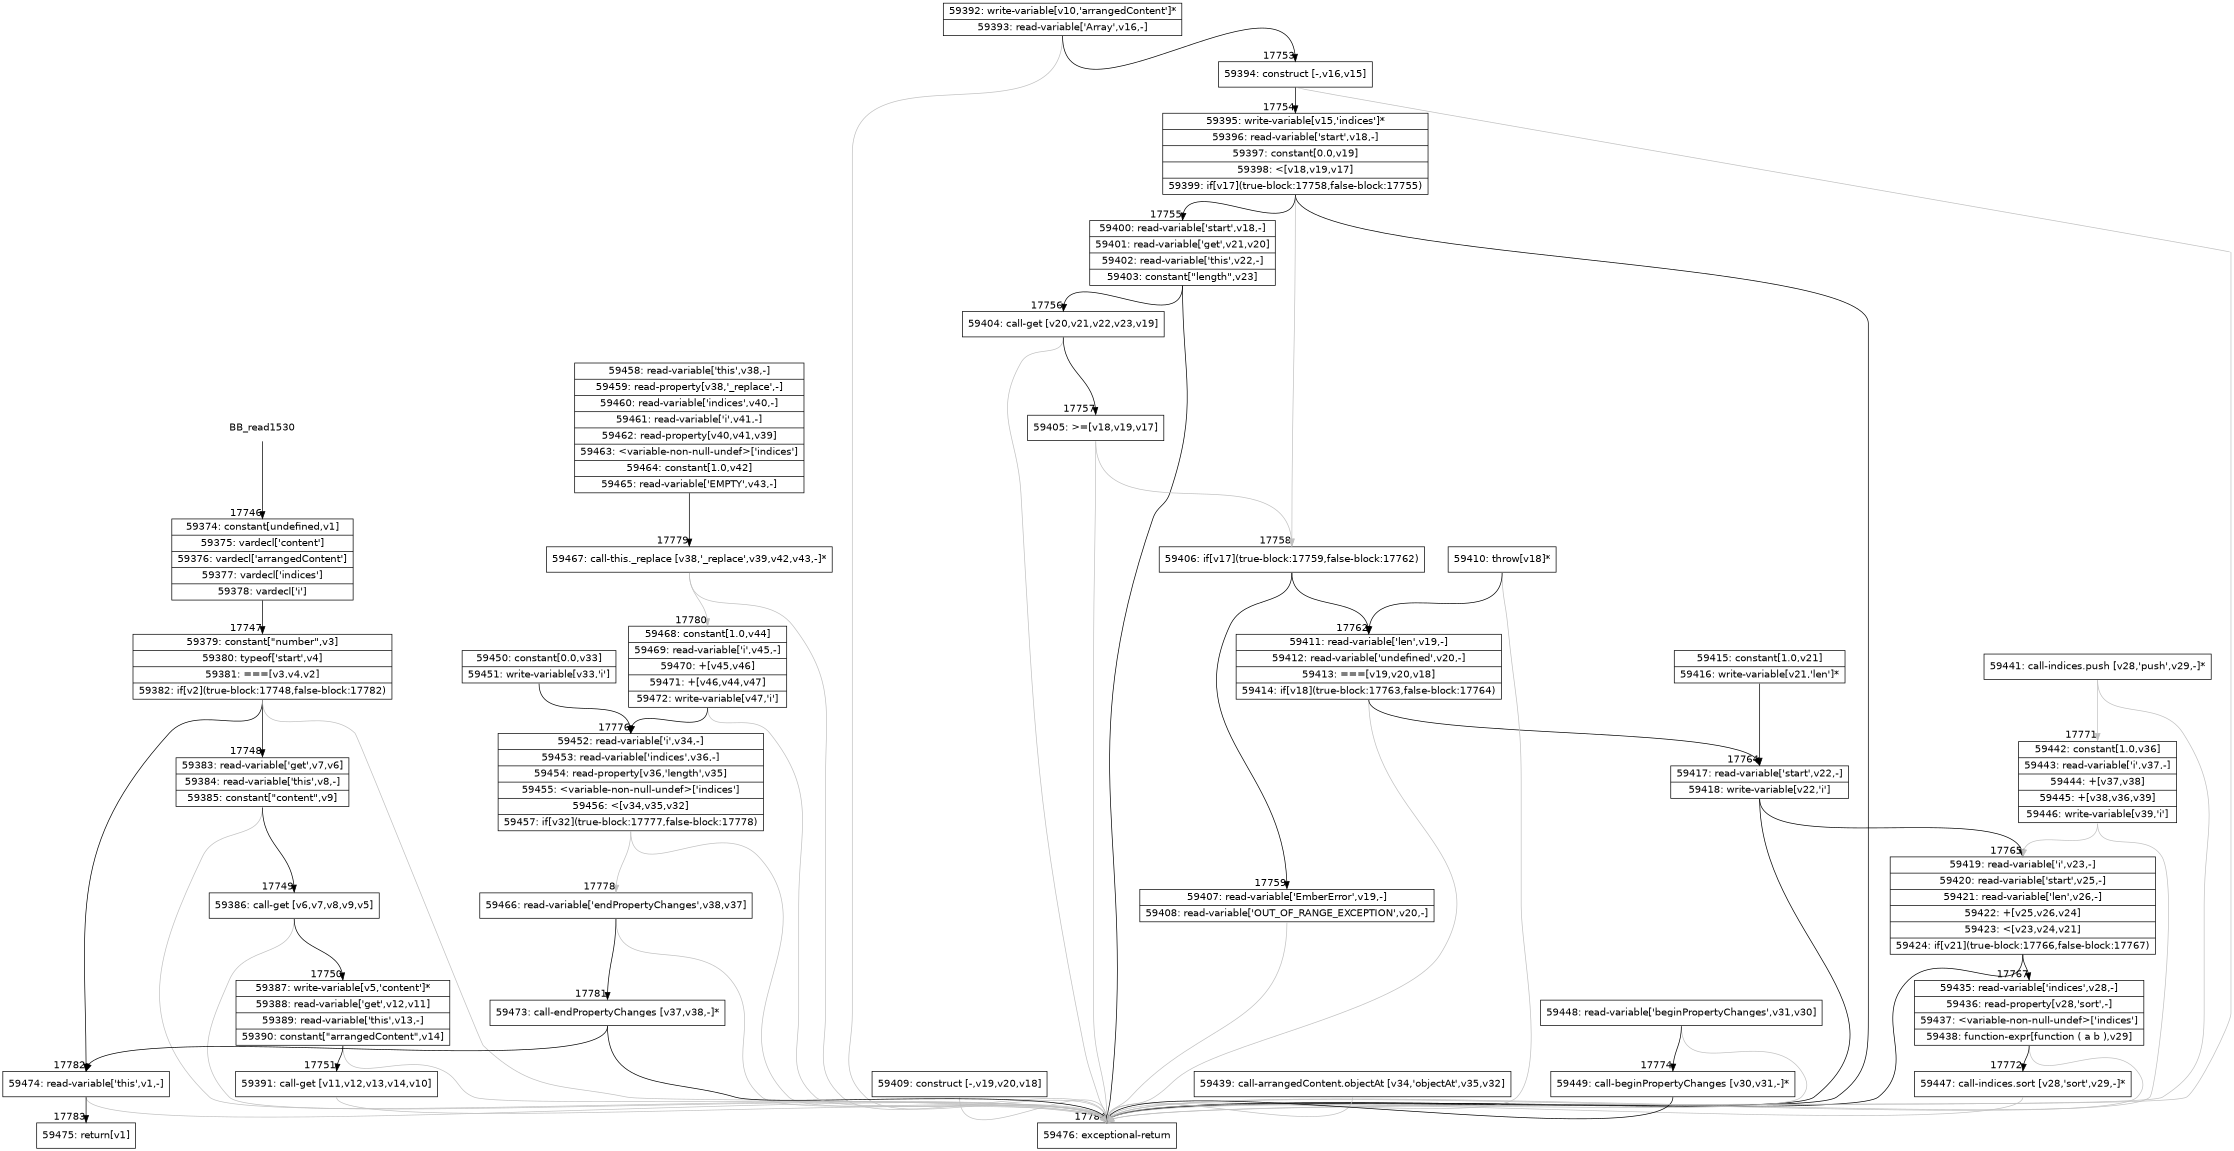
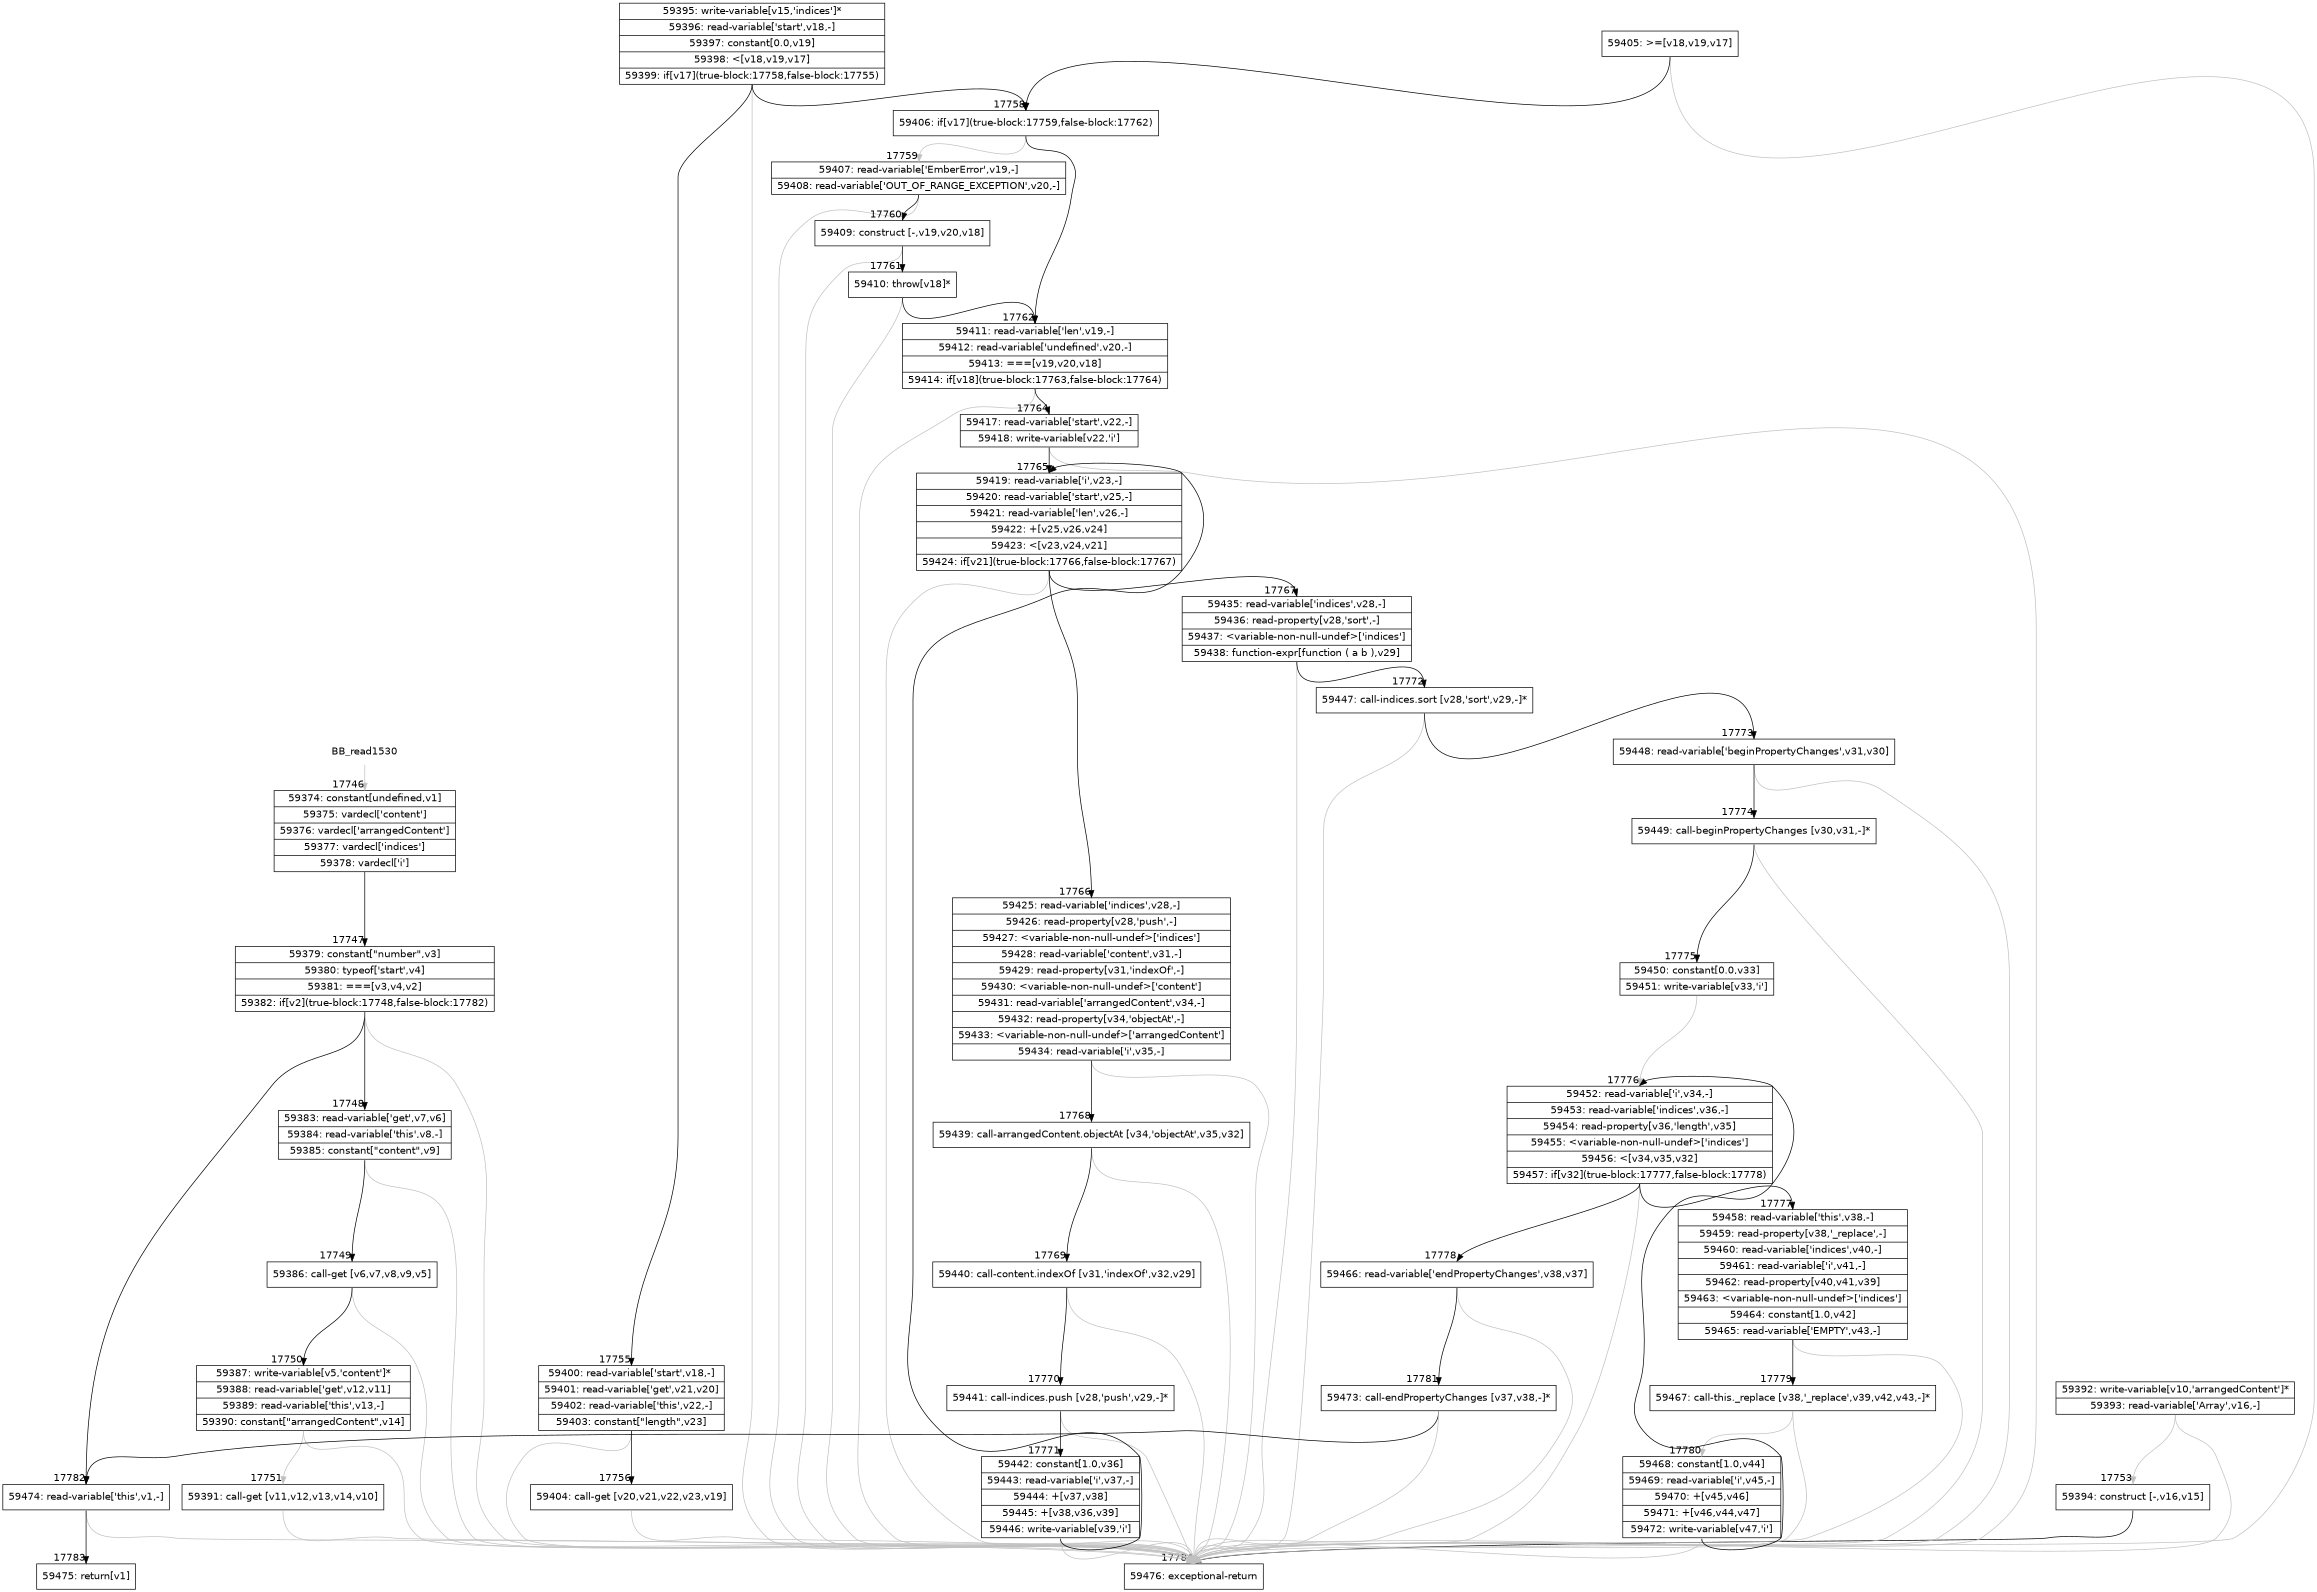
  digraph {
    fontname="DejaVu Sans"
    rankdir=TD
    node [fontname="DejaVu Sans" shape=record]
    edge [fontname="DejaVu Sans" headport=n tailport=s]
    n1 [label=BB_read1530 shape=none]
    n2 [label="{59374: constant[undefined,v1]|59375: vardecl['content']|59376: vardecl['arrangedContent']|59377: vardecl['indices']|59378: vardecl['i']}"]
    n3 [label="{59379: constant[\"number\",v3]|59380: typeof['start',v4]|59381: ===[v3,v4,v2]|59382: if[v2](true-block:17748,false-block:17782)}"]
    n4 [label="{59383: read-variable['get',v7,v6]|59384: read-variable['this',v8,-]|59385: constant[\"content\",v9]}"]
    n5 [label="{59474: read-variable['this',v1,-]}"]
    n6 [label="{59476: exceptional-return}"]
    n7 [label="{59386: call-get [v6,v7,v8,v9,v5]}"]
    n8 [label="{59475: return[v1]}"]
    n9 [label="{59387: write-variable[v5,'content']*|59388: read-variable['get',v12,v11]|59389: read-variable['this',v13,-]|59390: constant[\"arrangedContent\",v14]}"]
    n10 [label="{59391: call-get [v11,v12,v13,v14,v10]}"]
    n11 [label="{59392: write-variable[v10,'arrangedContent']*|59393: read-variable['Array',v16,-]}"]
    n12 [label="{59394: construct [-,v16,v15]}"]
    n13 [label="{59395: write-variable[v15,'indices']*|59396: read-variable['start',v18,-]|59397: constant[0.0,v19]|59398: \<[v18,v19,v17]|59399: if[v17](true-block:17758,false-block:17755)}"]
    n14 [label="{59406: if[v17](true-block:17759,false-block:17762)}"]
    n15 [label="{59400: read-variable['start',v18,-]|59401: read-variable['get',v21,v20]|59402: read-variable['this',v22,-]|59403: constant[\"length\",v23]}"]
    n16 [label="{59407: read-variable['EmberError',v19,-]|59408: read-variable['OUT_OF_RANGE_EXCEPTION',v20,-]}"]
    n17 [label="{59411: read-variable['len',v19,-]|59412: read-variable['undefined',v20,-]|59413: ===[v19,v20,v18]|59414: if[v18](true-block:17763,false-block:17764)}"]
    n18 [label="{59404: call-get [v20,v21,v22,v23,v19]}"]
    n19 [label="{59409: construct [-,v19,v20,v18]}"]
    n20 [label="{59417: read-variable['start',v22,-]|59418: write-variable[v22,'i']}"]
    n21 [label="{59405: \>=[v18,v19,v17]}"]
    n22 [label="{59410: throw[v18]*}"]
-   n23 [label="{59415: constant[1.0,v21]|59416: write-variable[v21,'len']*}"]
    n24 [label="{59419: read-variable['i',v23,-]|59420: read-variable['start',v25,-]|59421: read-variable['len',v26,-]|59422: +[v25,v26,v24]|59423: \<[v23,v24,v21]|59424: if[v21](true-block:17766,false-block:17767)}"]
+   n25 [label="{59425: read-variable['indices',v28,-]|59426: read-property[v28,'push',-]|59427: \<variable-non-null-undef\>['indices']|59428: read-variable['content',v31,-]|59429: read-property[v31,'indexOf',-]|59430: \<variable-non-null-undef\>['content']|59431: read-variable['arrangedContent',v34,-]|59432: read-property[v34,'objectAt',-]|59433: \<variable-non-null-undef\>['arrangedContent']|59434: read-variable['i',v35,-]}"]
    n26 [label="{59435: read-variable['indices',v28,-]|59436: read-property[v28,'sort',-]|59437: \<variable-non-null-undef\>['indices']|59438: function-expr[function ( a b ),v29]}"]
    n27 [label="{59439: call-arrangedContent.objectAt [v34,'objectAt',v35,v32]}"]
    n28 [label="{59447: call-indices.sort [v28,'sort',v29,-]*}"]
+   n29 [label="{59440: call-content.indexOf [v31,'indexOf',v32,v29]}"]
    n30 [label="{59448: read-variable['beginPropertyChanges',v31,v30]}"]
    n31 [label="{59441: call-indices.push [v28,'push',v29,-]*}"]
    n32 [label="{59449: call-beginPropertyChanges [v30,v31,-]*}"]
    n33 [label="{59442: constant[1.0,v36]|59443: read-variable['i',v37,-]|59444: +[v37,v38]|59445: +[v38,v36,v39]|59446: write-variable[v39,'i']}"]
    n34 [label="{59450: constant[0.0,v33]|59451: write-variable[v33,'i']}"]
    n35 [label="{59452: read-variable['i',v34,-]|59453: read-variable['indices',v36,-]|59454: read-property[v36,'length',v35]|59455: \<variable-non-null-undef\>['indices']|59456: \<[v34,v35,v32]|59457: if[v32](true-block:17777,false-block:17778)}"]
    n36 [label="{59458: read-variable['this',v38,-]|59459: read-property[v38,'_replace',-]|59460: read-variable['indices',v40,-]|59461: read-variable['i',v41,-]|59462: read-property[v40,v41,v39]|59463: \<variable-non-null-undef\>['indices']|59464: constant[1.0,v42]|59465: read-variable['EMPTY',v43,-]}"]
    n37 [label="{59466: read-variable['endPropertyChanges',v38,v37]}"]
    n38 [label="{59467: call-this._replace [v38,'_replace',v39,v42,v43,-]*}"]
    n39 [label="{59473: call-endPropertyChanges [v37,v38,-]*}"]
    n40 [label="{59468: constant[1.0,v44]|59469: read-variable['i',v45,-]|59470: +[v45,v46]|59471: +[v46,v44,v47]|59472: write-variable[v47,'i']}"]
-   n1 -> n2 [headlabel="    17746"]
+   n1 -> n2 [headlabel="    17746" color=gray]
    n2 -> n3 [headlabel="      17747"]
    n3 -> n4 [headlabel="      17748"]
    n3 -> n5 [headlabel="      17782"]
    n3 -> n6 [color=gray headlabel="      17784"]
    n4 -> n6 [color=gray]
    n4 -> n7 [headlabel="      17749"]
    n5 -> n6 [color=gray]
    n5 -> n8 [headlabel="      17783"]
    n7 -> n6 [color=gray]
    n7 -> n9 [headlabel="      17750"]
    n9 -> n6 [color=gray]
-   n9 -> n10 [headlabel="      17751"]
+   n9 -> n10 [headlabel="      17751" color=gray]
    n10 -> n6 [color=gray]
    n11 -> n6 [color=gray]
-   n11 -> n12 [headlabel="      17753"]
-   n12 -> n6 [color=gray]
-   n12 -> n13 [headlabel="      17754"]
-   n13 -> n6 [color=black]
-   n13 -> n14 [headlabel="      17758" color=gray]
+   n11 -> n12 [headlabel="      17753" color=gray]
+   n12 -> n6 [color=black]
+   n13 -> n6 [color=gray]
+   n13 -> n14 [headlabel="      17758"]
    n13 -> n15 [headlabel="      17755"]
-   n14 -> n16 [headlabel="      17759"]
+   n14 -> n16 [headlabel="      17759" color=gray]
    n14 -> n17 [headlabel="      17762"]
-   n15 -> n6 [color=black]
+   n15 -> n6 [color=gray]
    n15 -> n18 [headlabel="      17756"]
    n16 -> n6 [color=gray]
+   n16 -> n19 [headlabel="      17760"]
    n17 -> n6 [color=gray]
    n17 -> n20 [headlabel="      17764"]
    n18 -> n6 [color=gray]
-   n18 -> n21 [headlabel="      17757"]
    n19 -> n6 [color=gray]
-   n20 -> n6 [color=black]
+   n19 -> n22 [headlabel="      17761"]
+   n20 -> n6 [color=gray]
    n20 -> n24 [headlabel="      17765"]
    n21 -> n6 [color=gray]
-   n21 -> n14 [color=gray]
+   n21 -> n14
    n22 -> n6 [color=gray]
    n22 -> n17
-   n23 -> n20
-   n24 -> n6 [color=black]
+   n24 -> n6 [color=gray]
+   n24 -> n25 [headlabel="      17766"]
    n24 -> n26 [headlabel="      17767"]
+   n25 -> n6 [color=gray]
+   n25 -> n27 [headlabel="      17768"]
    n26 -> n6 [color=gray]
    n26 -> n28 [headlabel="      17772"]
    n27 -> n6 [color=gray]
+   n27 -> n29 [headlabel="      17769"]
    n28 -> n6 [color=gray]
+   n28 -> n30 [headlabel="      17773"]
+   n29 -> n6 [color=gray]
+   n29 -> n31 [headlabel="      17770"]
    n30 -> n6 [color=gray]
    n30 -> n32 [headlabel="      17774"]
    n31 -> n6 [color=gray]
-   n31 -> n33 [headlabel="      17771" color=gray]
-   n32 -> n6 [color=black]
+   n31 -> n33 [headlabel="      17771"]
+   n32 -> n6 [color=gray]
+   n32 -> n34 [headlabel="      17775"]
    n33 -> n6 [color=gray]
-   n33 -> n24 [color=gray]
-   n34 -> n35 [headlabel="      17776"]
+   n33 -> n24
+   n34 -> n35 [headlabel="      17776" color=gray]
    n35 -> n6 [color=gray]
-   n35 -> n37 [headlabel="      17778" color=gray]
+   n35 -> n36 [headlabel="      17777"]
+   n35 -> n37 [headlabel="      17778"]
+   n36 -> n6 [color=gray]
    n36 -> n38 [headlabel="      17779"]
    n37 -> n6 [color=gray]
    n37 -> n39 [headlabel="      17781"]
    n38 -> n6 [color=gray]
    n38 -> n40 [color=gray headlabel="      17780"]
    n39 -> n5
-   n39 -> n6 [color=black]
+   n39 -> n6 [color=gray]
    n40 -> n6 [color=gray]
    n40 -> n35
  }
